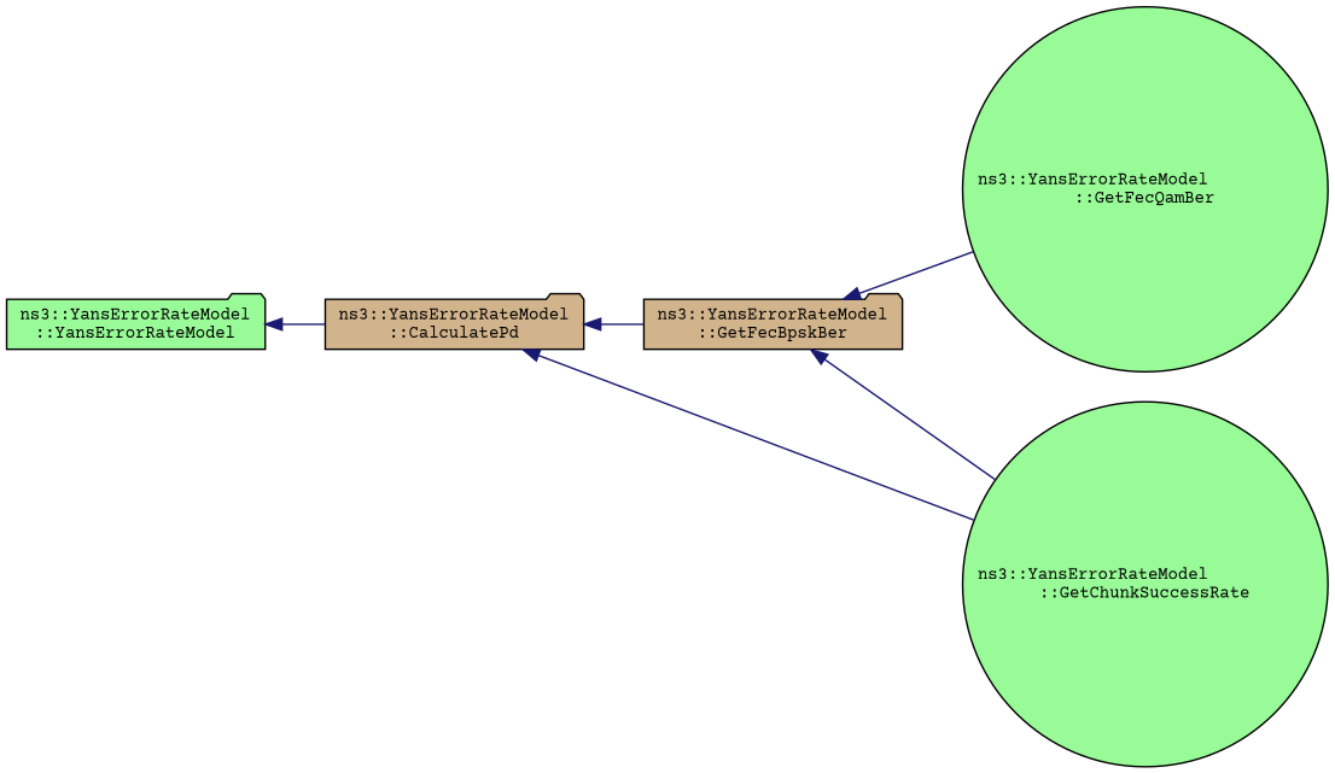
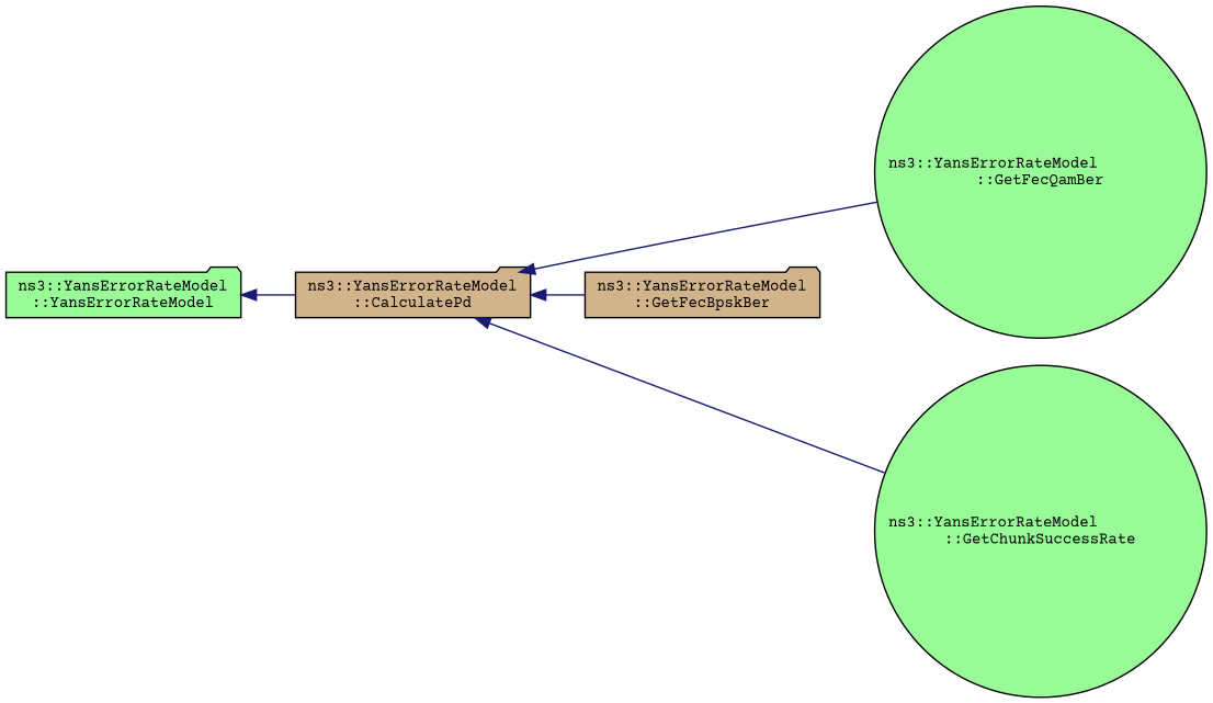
  digraph {
    fontname="Courier Prime"
    rankdir=LR
    node [color=black fillcolor=palegreen fontname="Courier Prime" fontsize=10 shape=folder style=filled]
    edge [color=midnightblue dir=back fontname="Courier Prime" fontsize=10 labelfontname=Helvetica labelfontsize=10 style=solid]
    n1 [fontcolor=black height=0.2 label="ns3::YansErrorRateModel\l::YansErrorRateModel" width=0.4]
    n2 [fillcolor=tan height=0.2 label="ns3::YansErrorRateModel\l::CalculatePd" width=0.4]
    n3 [fillcolor=tan height=0.2 label="ns3::YansErrorRateModel\l::GetFecBpskBer" width=0.4]
    n4 [height=0.2 label="ns3::YansErrorRateModel\l::GetFecQamBer" shape=circle width=0.4]
    n5 [height=0.2 label="ns3::YansErrorRateModel\l::GetChunkSuccessRate" shape=circle width=0.4]
    n1 -> n2
    n2 -> n3
-   n3 -> n4
+   n2 -> n4
    n2 -> n5
-   n3 -> n5
  }
